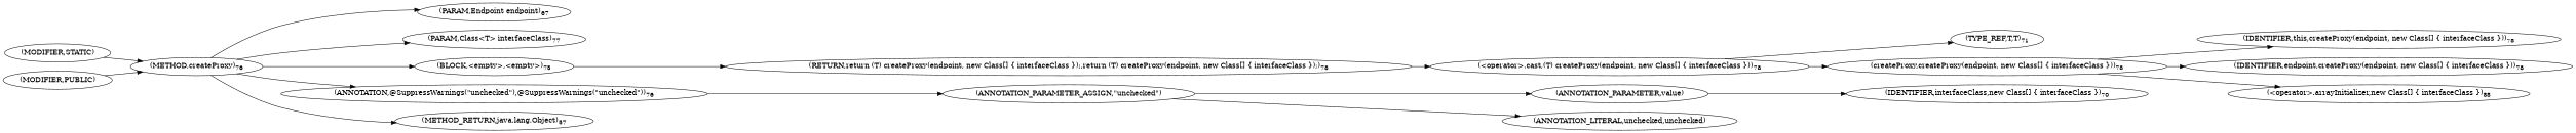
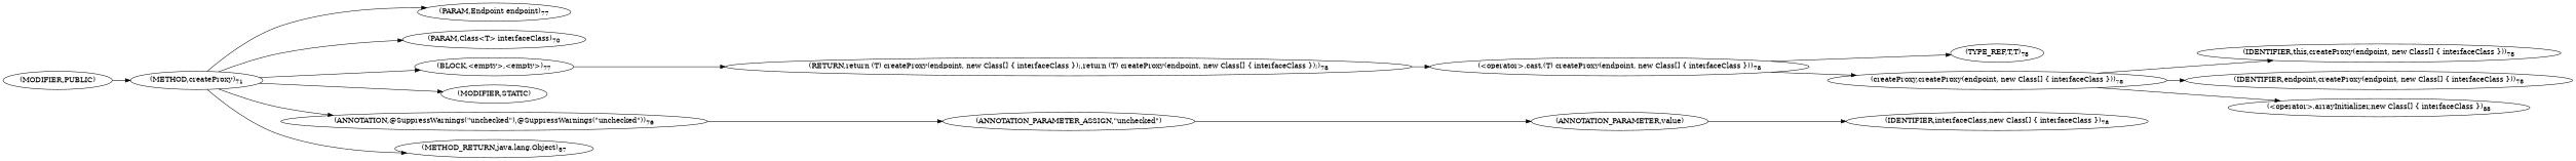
  digraph {
    rankdir=LR
-   n1 [label=<(METHOD,createProxy)<SUB>76</SUB>>]
-   n2 [label=<(PARAM,Endpoint endpoint)<SUB>67</SUB>>]
-   n3 [label=<(PARAM,Class&lt;T&gt; interfaceClass)<SUB>77</SUB>>]
-   n4 [label=<(BLOCK,&lt;empty&gt;,&lt;empty&gt;)<SUB>75</SUB>>]
+   n1 [label=<(METHOD,createProxy)<SUB>71</SUB>>]
+   n2 [label=<(PARAM,Endpoint endpoint)<SUB>77</SUB>>]
+   n3 [label=<(PARAM,Class&lt;T&gt; interfaceClass)<SUB>70</SUB>>]
+   n4 [label=<(BLOCK,&lt;empty&gt;,&lt;empty&gt;)<SUB>77</SUB>>]
    n5 [label=<(MODIFIER,STATIC)>]
    n6 [label=<(ANNOTATION,@SuppressWarnings(&quot;unchecked&quot;),@SuppressWarnings(&quot;unchecked&quot;))<SUB>76</SUB>>]
    n7 [label=<(METHOD_RETURN,java.lang.Object)<SUB>57</SUB>>]
    n8 [label=<(RETURN,return (T) createProxy(endpoint, new Class[] { interfaceClass });,return (T) createProxy(endpoint, new Class[] { interfaceClass });)<SUB>78</SUB>>]
    n9 [label=<(MODIFIER,PUBLIC)>]
    n10 [label=<(ANNOTATION_PARAMETER_ASSIGN,&quot;unchecked&quot;)>]
    n11 [label=<(&lt;operator&gt;.cast,(T) createProxy(endpoint, new Class[] { interfaceClass }))<SUB>78</SUB>>]
-   n12 [label=<(TYPE_REF,T,T)<SUB>71</SUB>>]
+   n12 [label=<(TYPE_REF,T,T)<SUB>78</SUB>>]
    n13 [label=<(createProxy,createProxy(endpoint, new Class[] { interfaceClass }))<SUB>78</SUB>>]
    n14 [label=<(IDENTIFIER,this,createProxy(endpoint, new Class[] { interfaceClass }))<SUB>78</SUB>>]
    n15 [label=<(IDENTIFIER,endpoint,createProxy(endpoint, new Class[] { interfaceClass }))<SUB>78</SUB>>]
    n16 [label=<(&lt;operator&gt;.arrayInitializer,new Class[] { interfaceClass })<SUB>88</SUB>>]
-   n17 [label=<(IDENTIFIER,interfaceClass,new Class[] { interfaceClass })<SUB>70</SUB>>]
+   n17 [label=<(IDENTIFIER,interfaceClass,new Class[] { interfaceClass })<SUB>78</SUB>>]
    n18 [label=<(ANNOTATION_PARAMETER,value)>]
-   n19 [label=<(ANNOTATION_LITERAL,unchecked,unchecked)>]
    n1 -> n2
    n1 -> n3
    n1 -> n4
-   n5 -> n1
+   n1 -> n5
    n1 -> n6
    n1 -> n7
    n4 -> n8
    n6 -> n10
    n8 -> n11
    n9 -> n1
    n10 -> n18
-   n10 -> n19
    n11 -> n12
    n11 -> n13
    n13 -> n14
    n13 -> n15
    n13 -> n16
    n18 -> n17
  }
